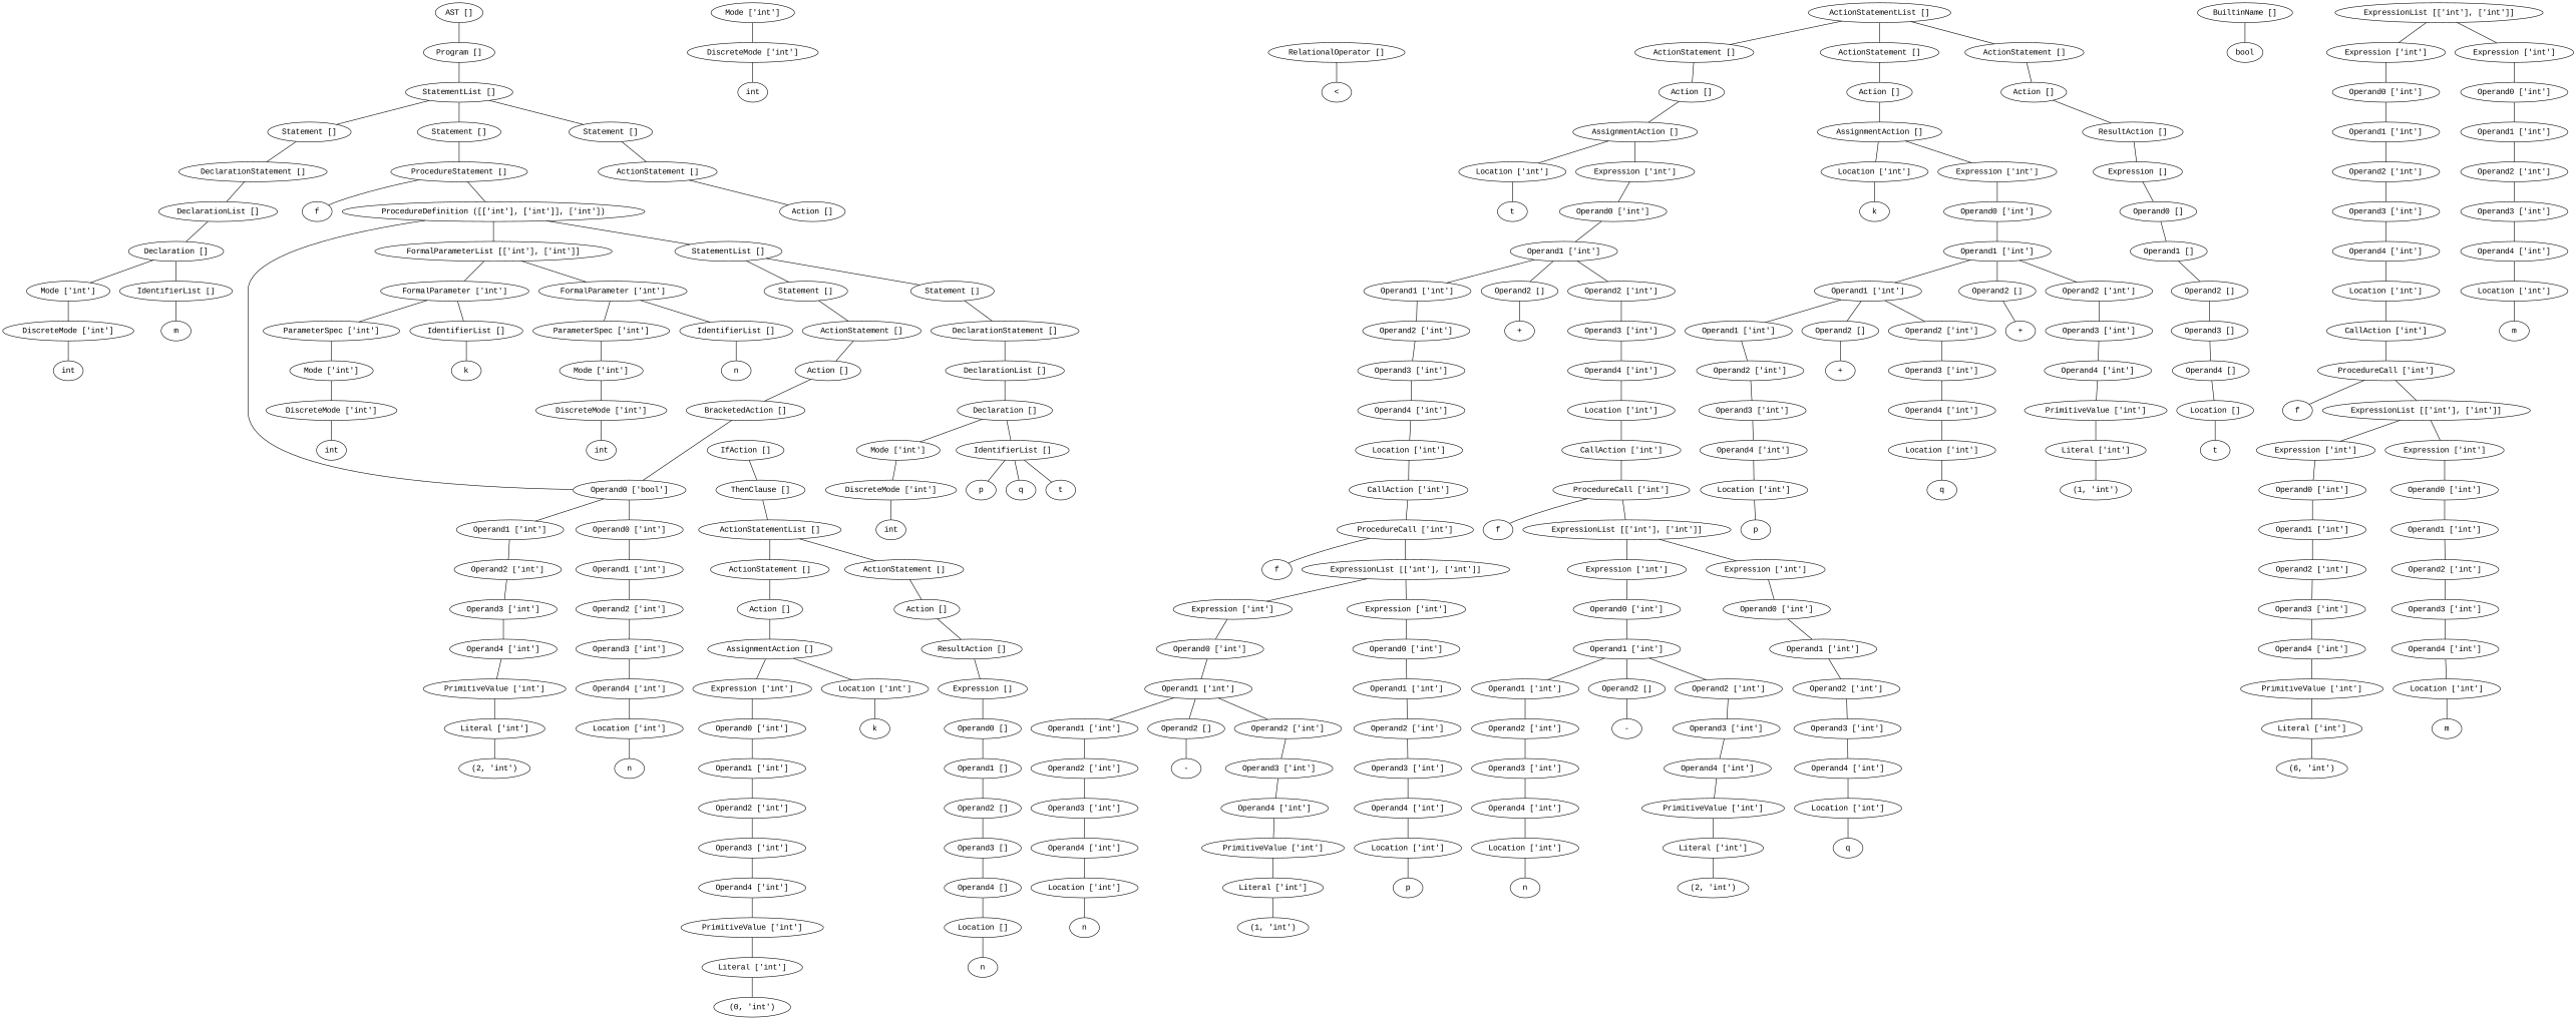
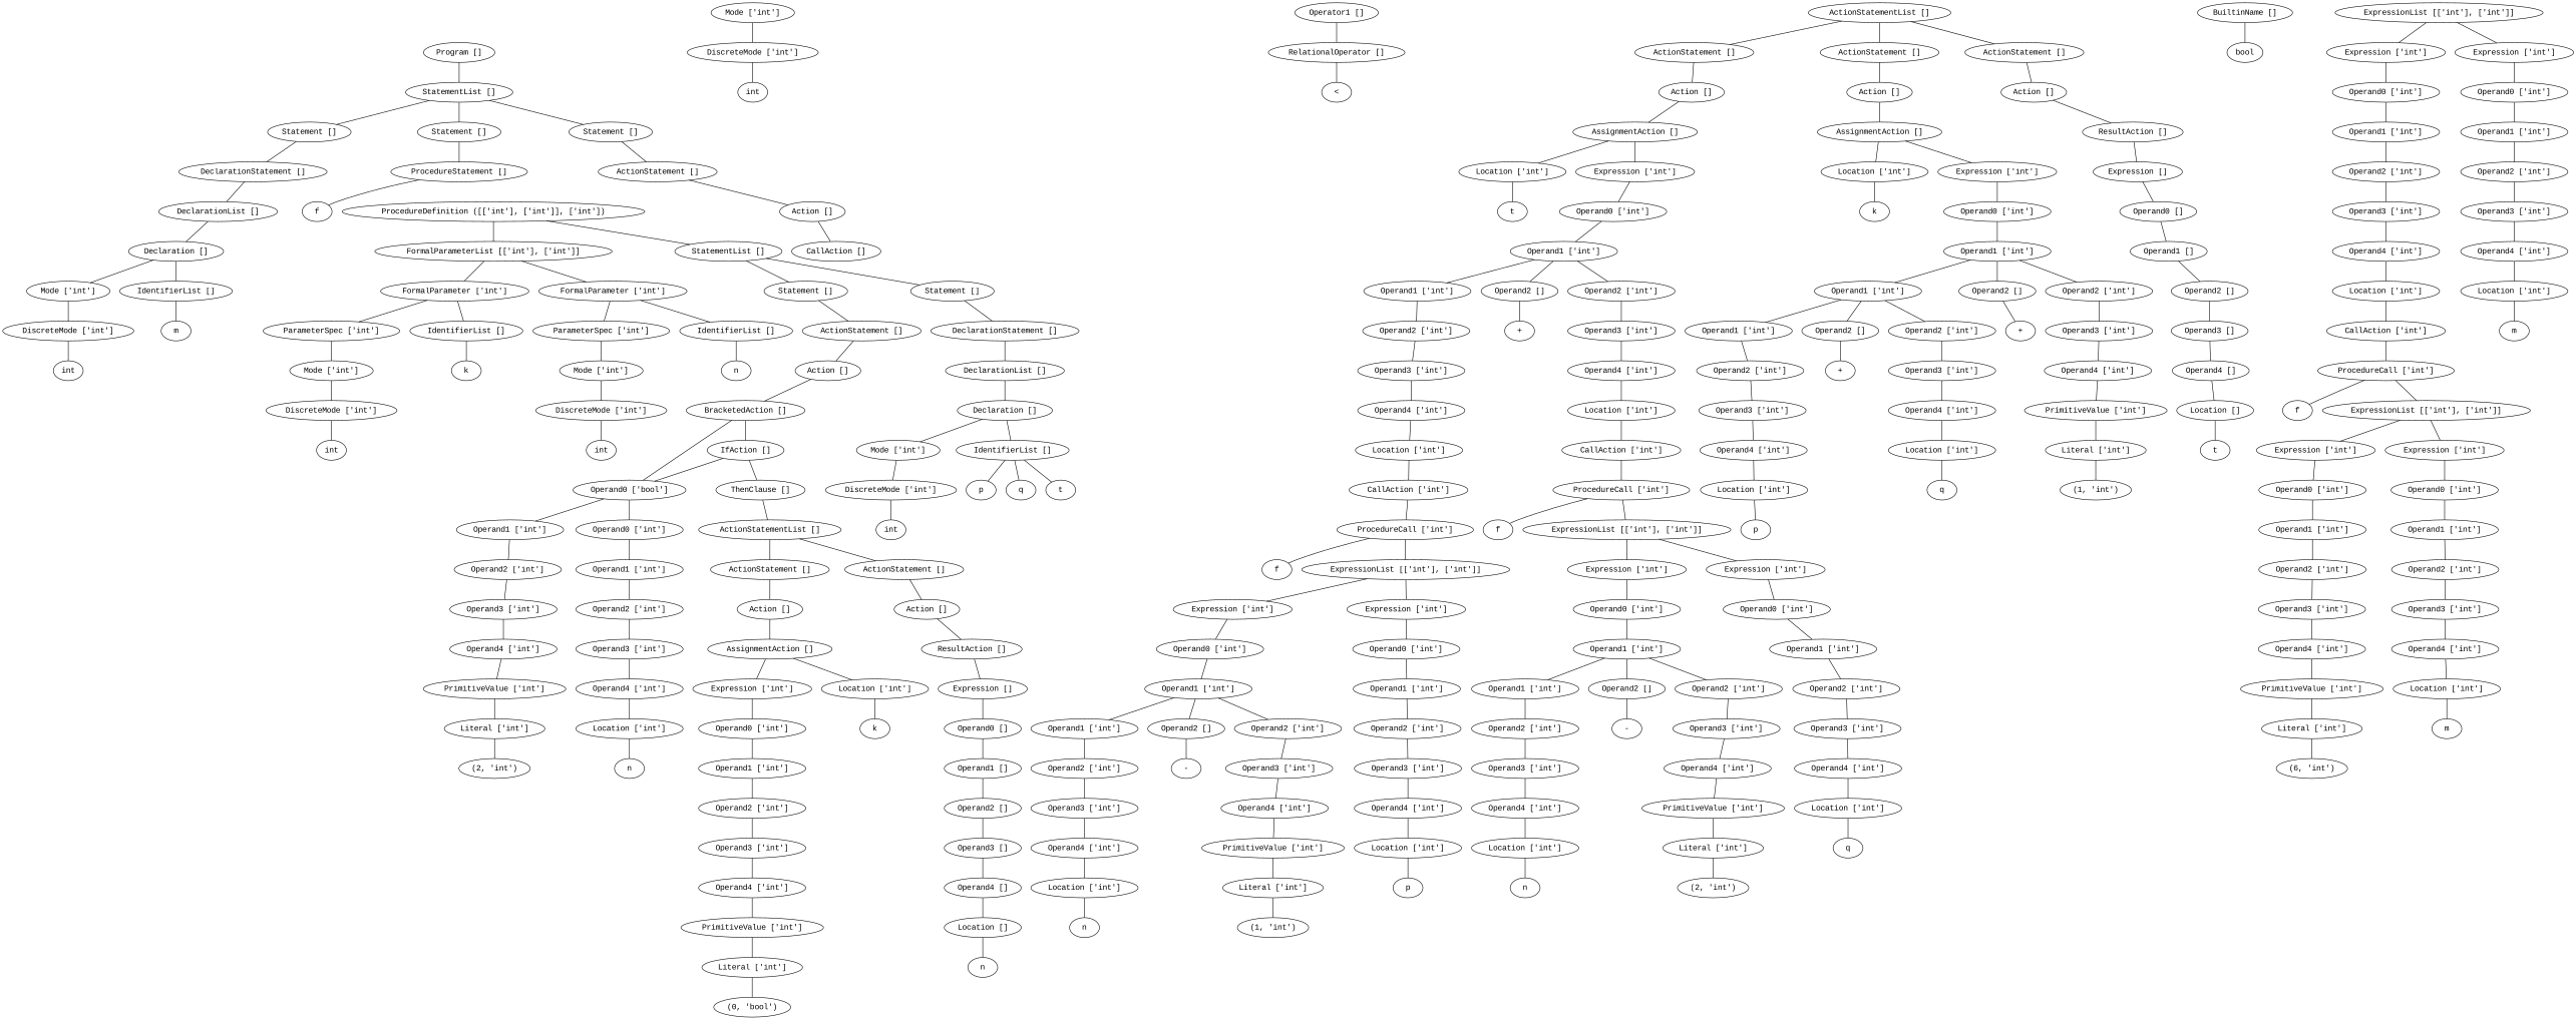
  graph {
    fontname="Liberation Mono"
    node [fontname="Liberation Mono"]
    edge [fontname="Liberation Mono"]
-   n1 [label="AST []"]
    n2 [label="Program []"]
    n3 [label="StatementList []"]
    n4 [label="Statement []"]
    n5 [label="Statement []"]
    n6 [label="Statement []"]
    n7 [label="DeclarationStatement []"]
    n8 [label="ProcedureStatement []"]
    n9 [label="ActionStatement []"]
    n10 [label="DeclarationList []"]
    n11 [label="Declaration []"]
    n12 [label="IdentifierList []"]
    n13 [label="Mode ['int']"]
    n14 [label=m]
    n15 [label="DiscreteMode ['int']"]
    n16 [label=int]
    n17 [label=f]
    n18 [label="ProcedureDefinition ([['int'], ['int']], ['int'])"]
    n19 [label="FormalParameterList [['int'], ['int']]"]
    n20 [label="StatementList []"]
    n21 [label="FormalParameter ['int']"]
    n22 [label="FormalParameter ['int']"]
    n23 [label="Statement []"]
    n24 [label="Statement []"]
    n25 [label="IdentifierList []"]
    n26 [label="ParameterSpec ['int']"]
    n27 [label="IdentifierList []"]
    n28 [label="ParameterSpec ['int']"]
    n29 [label=n]
    n30 [label="Mode ['int']"]
    n31 [label="DiscreteMode ['int']"]
    n32 [label=int]
    n33 [label=k]
    n34 [label="Mode ['int']"]
    n35 [label="DiscreteMode ['int']"]
    n36 [label=int]
    n37 [label="Mode ['int']"]
    n38 [label="DiscreteMode ['int']"]
    n39 [label=int]
    n40 [label="DeclarationStatement []"]
    n41 [label="ActionStatement []"]
    n42 [label="DeclarationList []"]
    n43 [label="Declaration []"]
    n44 [label="IdentifierList []"]
    n45 [label="Mode ['int']"]
    n46 [label=p]
    n47 [label=q]
    n48 [label=t]
    n49 [label="DiscreteMode ['int']"]
    n50 [label=int]
    n51 [label="Action []"]
    n52 [label="BracketedAction []"]
    n53 [label="IfAction []"]
    n54 [label="Operand0 ['bool']"]
    n55 [label="ThenClause []"]
    n56 [label="Operand0 ['int']"]
    n57 [label="Operand1 ['int']"]
    n58 [label="ActionStatementList []"]
    n59 [label="Operand1 ['int']"]
+   n60 [label="Operator1 []"]
    n61 [label="RelationalOperator []"]
    n62 [label="Operand2 ['int']"]
    n63 [label="Operand2 ['int']"]
    n64 [label="Operand3 ['int']"]
    n65 [label="Operand4 ['int']"]
    n66 [label="Location ['int']"]
    n67 [label=n]
    n68 [label="<"]
    n69 [label="Operand3 ['int']"]
    n70 [label="Operand4 ['int']"]
    n71 [label="PrimitiveValue ['int']"]
    n72 [label="Literal ['int']"]
    n73 [label="(2, 'int')"]
    n74 [label="ActionStatement []"]
    n75 [label="ActionStatement []"]
    n76 [label="Action []"]
    n77 [label="Action []"]
    n78 [label="AssignmentAction []"]
    n79 [label="Location ['int']"]
    n80 [label="Expression ['int']"]
    n81 [label=k]
    n82 [label="Operand0 ['int']"]
    n83 [label="Operand1 ['int']"]
    n84 [label="Operand2 ['int']"]
    n85 [label="Operand3 ['int']"]
    n86 [label="Operand4 ['int']"]
    n87 [label="PrimitiveValue ['int']"]
    n88 [label="Literal ['int']"]
-   n89 [label="(0, 'int')"]
+   n89 [label="(0, 'bool')"]
    n90 [label="ResultAction []"]
    n91 [label="Expression []"]
    n92 [label="Operand0 []"]
    n93 [label="Operand1 []"]
    n94 [label="Operand2 []"]
    n95 [label="Operand3 []"]
    n96 [label="Operand4 []"]
    n97 [label="Location []"]
    n98 [label=n]
    n99 [label="ActionStatementList []"]
    n100 [label="ActionStatement []"]
    n101 [label="ActionStatement []"]
    n102 [label="ActionStatement []"]
    n103 [label="Action []"]
    n104 [label="Action []"]
    n105 [label="Action []"]
    n106 [label="AssignmentAction []"]
    n107 [label="Location ['int']"]
    n108 [label="Expression ['int']"]
    n109 [label=t]
    n110 [label="Operand0 ['int']"]
    n111 [label="Operand1 ['int']"]
    n112 [label="Operand1 ['int']"]
    n113 [label="Operand2 []"]
    n114 [label="Operand2 ['int']"]
    n115 [label="Operand2 ['int']"]
    n116 [label="+"]
    n117 [label="Operand3 ['int']"]
    n118 [label="Operand3 ['int']"]
    n119 [label="Operand4 ['int']"]
    n120 [label="Location ['int']"]
    n121 [label="CallAction ['int']"]
    n122 [label="ProcedureCall ['int']"]
    n123 [label=f]
    n124 [label="ExpressionList [['int'], ['int']]"]
    n125 [label="Expression ['int']"]
    n126 [label="Expression ['int']"]
    n127 [label="Operand0 ['int']"]
    n128 [label="Operand0 ['int']"]
    n129 [label="Operand1 ['int']"]
    n130 [label="Operand1 ['int']"]
    n131 [label="Operand2 []"]
    n132 [label="Operand2 ['int']"]
    n133 [label="Operand2 ['int']"]
    n134 [label="-"]
    n135 [label="Operand3 ['int']"]
    n136 [label="Operand3 ['int']"]
    n137 [label="Operand4 ['int']"]
    n138 [label="Location ['int']"]
    n139 [label=n]
    n140 [label="Operand4 ['int']"]
    n141 [label="PrimitiveValue ['int']"]
    n142 [label="Literal ['int']"]
    n143 [label="(1, 'int')"]
    n144 [label="Operand1 ['int']"]
    n145 [label="Operand2 ['int']"]
    n146 [label="Operand3 ['int']"]
    n147 [label="Operand4 ['int']"]
    n148 [label="Location ['int']"]
    n149 [label=p]
    n150 [label="Operand4 ['int']"]
    n151 [label="Location ['int']"]
    n152 [label="CallAction ['int']"]
    n153 [label="ProcedureCall ['int']"]
    n154 [label=f]
    n155 [label="ExpressionList [['int'], ['int']]"]
    n156 [label="Expression ['int']"]
    n157 [label="Expression ['int']"]
    n158 [label="Operand0 ['int']"]
    n159 [label="Operand0 ['int']"]
    n160 [label="Operand1 ['int']"]
    n161 [label="Operand1 ['int']"]
    n162 [label="Operand2 []"]
    n163 [label="Operand2 ['int']"]
    n164 [label="Operand2 ['int']"]
    n165 [label="-"]
    n166 [label="Operand3 ['int']"]
    n167 [label="Operand3 ['int']"]
    n168 [label="Operand4 ['int']"]
    n169 [label="Location ['int']"]
    n170 [label=n]
    n171 [label="Operand4 ['int']"]
    n172 [label="PrimitiveValue ['int']"]
    n173 [label="Literal ['int']"]
    n174 [label="(2, 'int')"]
    n175 [label="Operand1 ['int']"]
    n176 [label="Operand2 ['int']"]
    n177 [label="Operand3 ['int']"]
    n178 [label="Operand4 ['int']"]
    n179 [label="Location ['int']"]
    n180 [label=q]
    n181 [label="AssignmentAction []"]
    n182 [label="Location ['int']"]
    n183 [label="Expression ['int']"]
    n184 [label=k]
    n185 [label="Operand0 ['int']"]
    n186 [label="Operand1 ['int']"]
    n187 [label="Operand1 ['int']"]
    n188 [label="Operand2 []"]
    n189 [label="Operand2 ['int']"]
    n190 [label="Operand1 ['int']"]
    n191 [label="Operand2 []"]
    n192 [label="Operand2 ['int']"]
    n193 [label="+"]
    n194 [label="Operand3 ['int']"]
    n195 [label="Operand2 ['int']"]
    n196 [label="+"]
    n197 [label="Operand3 ['int']"]
    n198 [label="Operand3 ['int']"]
    n199 [label="Operand4 ['int']"]
    n200 [label="Location ['int']"]
    n201 [label=p]
    n202 [label="Operand4 ['int']"]
    n203 [label="Location ['int']"]
    n204 [label=q]
    n205 [label="Operand4 ['int']"]
    n206 [label="PrimitiveValue ['int']"]
    n207 [label="Literal ['int']"]
    n208 [label="(1, 'int')"]
    n209 [label="ResultAction []"]
    n210 [label="Expression []"]
    n211 [label="Operand0 []"]
    n212 [label="Operand1 []"]
    n213 [label="Operand2 []"]
    n214 [label="Operand3 []"]
    n215 [label="Operand4 []"]
    n216 [label="Location []"]
    n217 [label=t]
    n218 [label="Action []"]
+   n219 [label="CallAction []"]
    n220 [label="BuiltinName []"]
    n221 [label=bool]
    n222 [label="ExpressionList [['int'], ['int']]"]
    n223 [label="Expression ['int']"]
    n224 [label="Expression ['int']"]
    n225 [label="Operand0 ['int']"]
    n226 [label="Operand0 ['int']"]
    n227 [label="Operand1 ['int']"]
    n228 [label="Operand2 ['int']"]
    n229 [label="Operand3 ['int']"]
    n230 [label="Operand4 ['int']"]
    n231 [label="Location ['int']"]
    n232 [label="CallAction ['int']"]
    n233 [label="ProcedureCall ['int']"]
    n234 [label=f]
    n235 [label="ExpressionList [['int'], ['int']]"]
    n236 [label="Expression ['int']"]
    n237 [label="Expression ['int']"]
    n238 [label="Operand0 ['int']"]
    n239 [label="Operand0 ['int']"]
    n240 [label="Operand1 ['int']"]
    n241 [label="Operand2 ['int']"]
    n242 [label="Operand3 ['int']"]
    n243 [label="Operand4 ['int']"]
    n244 [label="PrimitiveValue ['int']"]
    n245 [label="Literal ['int']"]
    n246 [label="(6, 'int')"]
    n247 [label="Operand1 ['int']"]
    n248 [label="Operand2 ['int']"]
    n249 [label="Operand3 ['int']"]
    n250 [label="Operand4 ['int']"]
    n251 [label="Location ['int']"]
    n252 [label=m]
    n253 [label="Operand1 ['int']"]
    n254 [label="Operand2 ['int']"]
    n255 [label="Operand3 ['int']"]
    n256 [label="Operand4 ['int']"]
    n257 [label="Location ['int']"]
    n258 [label=m]
-   n1 -- n2
    n2 -- n3
    n3 -- n4
    n3 -- n5
    n3 -- n6
    n4 -- n7
    n5 -- n8
    n6 -- n9
    n7 -- n10
    n8 -- n17
-   n8 -- n18
    n9 -- n218
    n10 -- n11
    n11 -- n12
    n11 -- n13
    n12 -- n14
    n13 -- n15
    n15 -- n16
    n18 -- n19
    n18 -- n20
    n19 -- n21
    n19 -- n22
    n20 -- n23
    n20 -- n24
    n21 -- n25
    n21 -- n26
    n22 -- n27
    n22 -- n28
    n23 -- n40
    n24 -- n41
    n25 -- n29
    n26 -- n30
    n27 -- n33
    n28 -- n34
    n30 -- n31
    n31 -- n32
    n34 -- n35
    n35 -- n36
    n37 -- n38
    n38 -- n39
    n40 -- n42
    n41 -- n51
    n42 -- n43
    n43 -- n44
    n43 -- n45
    n44 -- n46
    n44 -- n47
    n44 -- n48
    n45 -- n49
    n49 -- n50
    n51 -- n52
-   n18 -- n54
+   n52 -- n53
+   n53 -- n54
    n53 -- n55
    n54 -- n52
    n54 -- n56
    n54 -- n57
    n55 -- n58
    n56 -- n59
    n57 -- n62
    n58 -- n74
    n58 -- n75
    n59 -- n63
+   n60 -- n61
    n61 -- n68
    n62 -- n69
    n63 -- n64
    n64 -- n65
    n65 -- n66
    n66 -- n67
    n69 -- n70
    n70 -- n71
    n71 -- n72
    n72 -- n73
    n74 -- n76
    n75 -- n77
    n76 -- n78
    n77 -- n90
    n78 -- n79
    n78 -- n80
    n79 -- n81
    n80 -- n82
    n82 -- n83
    n83 -- n84
    n84 -- n85
    n85 -- n86
    n86 -- n87
    n87 -- n88
    n88 -- n89
    n90 -- n91
    n91 -- n92
    n92 -- n93
    n93 -- n94
    n94 -- n95
    n95 -- n96
    n96 -- n97
    n97 -- n98
    n99 -- n100
    n99 -- n101
    n99 -- n102
    n100 -- n103
    n101 -- n104
    n102 -- n105
    n103 -- n106
    n104 -- n181
    n105 -- n209
    n106 -- n107
    n106 -- n108
    n107 -- n109
    n108 -- n110
    n110 -- n111
    n111 -- n112
    n111 -- n113
    n111 -- n114
    n112 -- n115
    n113 -- n116
    n114 -- n117
    n115 -- n118
    n117 -- n150
    n118 -- n119
    n119 -- n120
    n120 -- n121
    n121 -- n122
    n122 -- n123
    n122 -- n124
    n124 -- n125
    n124 -- n126
    n125 -- n127
    n126 -- n128
    n127 -- n129
    n128 -- n144
    n129 -- n130
    n129 -- n131
    n129 -- n132
    n130 -- n133
    n131 -- n134
    n132 -- n135
    n133 -- n136
    n135 -- n140
    n136 -- n137
    n137 -- n138
    n138 -- n139
    n140 -- n141
    n141 -- n142
    n142 -- n143
    n144 -- n145
    n145 -- n146
    n146 -- n147
    n147 -- n148
    n148 -- n149
    n150 -- n151
    n151 -- n152
    n152 -- n153
    n153 -- n154
    n153 -- n155
    n155 -- n156
    n155 -- n157
    n156 -- n158
    n157 -- n159
    n158 -- n160
    n159 -- n175
    n160 -- n161
    n160 -- n162
    n160 -- n163
    n161 -- n164
    n162 -- n165
    n163 -- n166
    n164 -- n167
    n166 -- n171
    n167 -- n168
    n168 -- n169
    n169 -- n170
    n171 -- n172
    n172 -- n173
    n173 -- n174
    n175 -- n176
    n176 -- n177
    n177 -- n178
    n178 -- n179
    n179 -- n180
    n181 -- n182
    n181 -- n183
    n182 -- n184
    n183 -- n185
    n185 -- n186
    n186 -- n187
    n186 -- n188
    n186 -- n189
    n187 -- n190
    n187 -- n191
    n187 -- n192
    n188 -- n193
    n189 -- n194
    n190 -- n195
    n191 -- n196
    n192 -- n197
    n194 -- n205
    n195 -- n198
    n197 -- n202
    n198 -- n199
    n199 -- n200
    n200 -- n201
    n202 -- n203
    n203 -- n204
    n205 -- n206
    n206 -- n207
    n207 -- n208
    n209 -- n210
    n210 -- n211
    n211 -- n212
    n212 -- n213
    n213 -- n214
    n214 -- n215
    n215 -- n216
    n216 -- n217
+   n218 -- n219
    n220 -- n221
    n222 -- n223
    n222 -- n224
    n223 -- n225
    n224 -- n226
    n225 -- n227
    n226 -- n253
    n227 -- n228
    n228 -- n229
    n229 -- n230
    n230 -- n231
    n231 -- n232
    n232 -- n233
    n233 -- n234
    n233 -- n235
    n235 -- n236
    n235 -- n237
    n236 -- n238
    n237 -- n239
    n238 -- n240
    n239 -- n247
    n240 -- n241
    n241 -- n242
    n242 -- n243
    n243 -- n244
    n244 -- n245
    n245 -- n246
    n247 -- n248
    n248 -- n249
    n249 -- n250
    n250 -- n251
    n251 -- n252
    n253 -- n254
    n254 -- n255
    n255 -- n256
    n256 -- n257
    n257 -- n258
  }
